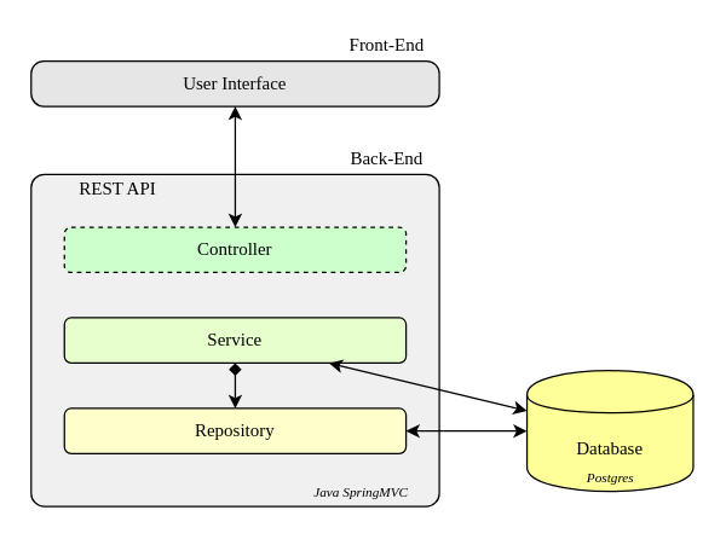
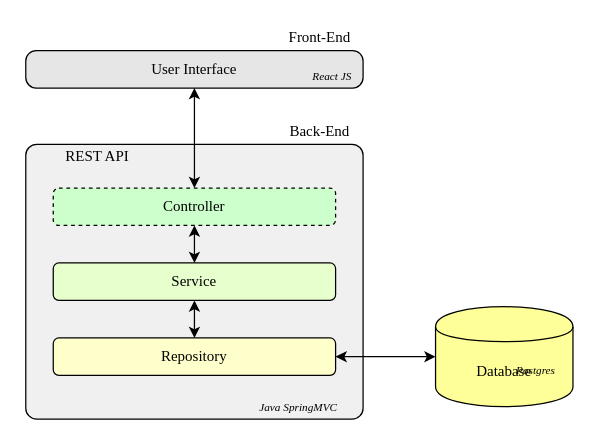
  <mxCell id="0" />
  <mxCell id="1" parent="0" />
  <mxCell id="2" value="&lt;font face=&quot;Verdana&quot;&gt;User Interface&lt;/font&gt;" style="rounded=1;whiteSpace=wrap;html=1;arcSize=28;fillColor=#E6E6E6;" vertex="1" parent="1"><mxGeometry x="20" y="40" width="270" height="30" as="geometry" /></mxCell>
  <mxCell id="3" value="" style="rounded=1;whiteSpace=wrap;html=1;fillColor=#F0F0F0;arcSize=4;" vertex="1" parent="1"><mxGeometry x="20" y="115" width="270" height="220" as="geometry" /></mxCell>
  <mxCell id="4" value="&lt;font face=&quot;Verdana&quot;&gt;Front-End&lt;/font&gt;" style="text;html=1;align=center;verticalAlign=middle;resizable=0;points=[];autosize=1;" vertex="1" parent="1"><mxGeometry x="220" y="20" width="70" height="20" as="geometry" /></mxCell>
  <mxCell id="5" value="&lt;font face=&quot;Verdana&quot;&gt;Back-End&lt;/font&gt;" style="text;html=1;align=center;verticalAlign=middle;resizable=0;points=[];autosize=1;" vertex="1" parent="1"><mxGeometry x="220" y="95" width="70" height="20" as="geometry" /></mxCell>
  <mxCell id="6" value="&lt;font face=&quot;Verdana&quot;&gt;Controller&lt;/font&gt;" style="rounded=1;whiteSpace=wrap;html=1;fillColor=#CCFFCC;dashed=1;" vertex="1" parent="1"><mxGeometry x="42" y="150" width="226" height="30" as="geometry" /></mxCell>
  <mxCell id="7" value="&lt;font face=&quot;Verdana&quot;&gt;Service&lt;/font&gt;" style="rounded=1;whiteSpace=wrap;html=1;fillColor=#E6FFCC;" vertex="1" parent="1"><mxGeometry x="42" y="210" width="226" height="30" as="geometry" /></mxCell>
  <mxCell id="8" value="&lt;font face=&quot;Verdana&quot;&gt;Repository&lt;/font&gt;" style="rounded=1;whiteSpace=wrap;html=1;fillColor=#FFFFCC;" vertex="1" parent="1"><mxGeometry x="42" y="270" width="226" height="30" as="geometry" /></mxCell>
  <mxCell id="9" value="&lt;font face=&quot;Verdana&quot;&gt;Database&lt;/font&gt;" style="shape=cylinder;whiteSpace=wrap;html=1;boundedLbl=1;backgroundOutline=1;fillColor=#FFFF99;" vertex="1" parent="1"><mxGeometry x="348" y="245" width="110" height="80" as="geometry" /></mxCell>
  <mxCell id="10" value="&lt;i&gt;&lt;font style=&quot;font-size: 9px&quot; face=&quot;Verdana&quot;&gt;Java SpringMVC&lt;/font&gt;&lt;/i&gt;" style="text;html=1;align=center;verticalAlign=middle;resizable=0;points=[];autosize=1;" vertex="1" parent="1"><mxGeometry x="193" y="315" width="90" height="20" as="geometry" /></mxCell>
- <mxCell id="12" value="&lt;i&gt;&lt;font style=&quot;font-size: 9px&quot; face=&quot;Verdana&quot;&gt;Postgres&lt;/font&gt;&lt;/i&gt;" style="text;html=1;align=center;verticalAlign=middle;resizable=0;points=[];autosize=1;" vertex="1" parent="1"><mxGeometry x="378" y="305" width="50" height="20" as="geometry" /></mxCell>
+ <mxCell id="11" value="&lt;i&gt;&lt;font style=&quot;font-size: 9px&quot; face=&quot;Verdana&quot;&gt;React JS&lt;/font&gt;&lt;/i&gt;" style="text;html=1;align=center;verticalAlign=middle;resizable=0;points=[];autosize=1;" vertex="1" parent="1"><mxGeometry x="240" y="50" width="50" height="20" as="geometry" /></mxCell>
+ <mxCell id="12" value="&lt;i&gt;&lt;font style=&quot;font-size: 9px&quot; face=&quot;Verdana&quot;&gt;Postgres&lt;/font&gt;&lt;/i&gt;" style="text;html=1;align=center;verticalAlign=middle;resizable=0;points=[];autosize=1;" vertex="1" parent="1"><mxGeometry x="403" y="285" width="50" height="20" as="geometry" /></mxCell>
  <mxCell id="13" value="" style="endArrow=classic;startArrow=classic;html=1;" edge="1" parent="1" source="6" target="2"><mxGeometry width="50" height="50" relative="1" as="geometry"><mxPoint x="138" y="160" as="sourcePoint" /><mxPoint x="188" y="110" as="targetPoint" /></mxGeometry></mxCell>
- <mxCell id="14" value="" style="endArrow=classic;startArrow=classic;html=1;" edge="1" parent="1" source="7" target="9"><mxGeometry width="50" height="50" relative="1" as="geometry"><mxPoint x="138" y="330" as="sourcePoint" /><mxPoint x="188" y="280" as="targetPoint" /></mxGeometry></mxCell>
- <mxCell id="15" value="" style="endArrow=diamond;startArrow=classic;html=1;" edge="1" parent="1" source="8" target="7"><mxGeometry width="50" height="50" relative="1" as="geometry"><mxPoint x="138" y="330" as="sourcePoint" /><mxPoint x="188" y="280" as="targetPoint" /></mxGeometry></mxCell>
+ <mxCell id="14" value="" style="endArrow=classic;startArrow=classic;html=1;" edge="1" parent="1" source="7" target="6"><mxGeometry width="50" height="50" relative="1" as="geometry"><mxPoint x="138" y="330" as="sourcePoint" /><mxPoint x="188" y="280" as="targetPoint" /></mxGeometry></mxCell>
+ <mxCell id="15" value="" style="endArrow=classic;startArrow=classic;html=1;" edge="1" parent="1" source="8" target="7"><mxGeometry width="50" height="50" relative="1" as="geometry"><mxPoint x="138" y="330" as="sourcePoint" /><mxPoint x="188" y="280" as="targetPoint" /></mxGeometry></mxCell>
  <mxCell id="16" value="" style="endArrow=classic;startArrow=classic;html=1;" edge="1" parent="1" source="9" target="8"><mxGeometry width="50" height="50" relative="1" as="geometry"><mxPoint x="138" y="330" as="sourcePoint" /><mxPoint x="188" y="280" as="targetPoint" /></mxGeometry></mxCell>
  <mxCell id="17" value="&lt;font face=&quot;Verdana&quot;&gt;REST API&lt;/font&gt;" style="text;html=1;align=center;verticalAlign=middle;resizable=0;points=[];autosize=1;" vertex="1" parent="1"><mxGeometry x="42" y="115" width="70" height="20" as="geometry" /></mxCell>
